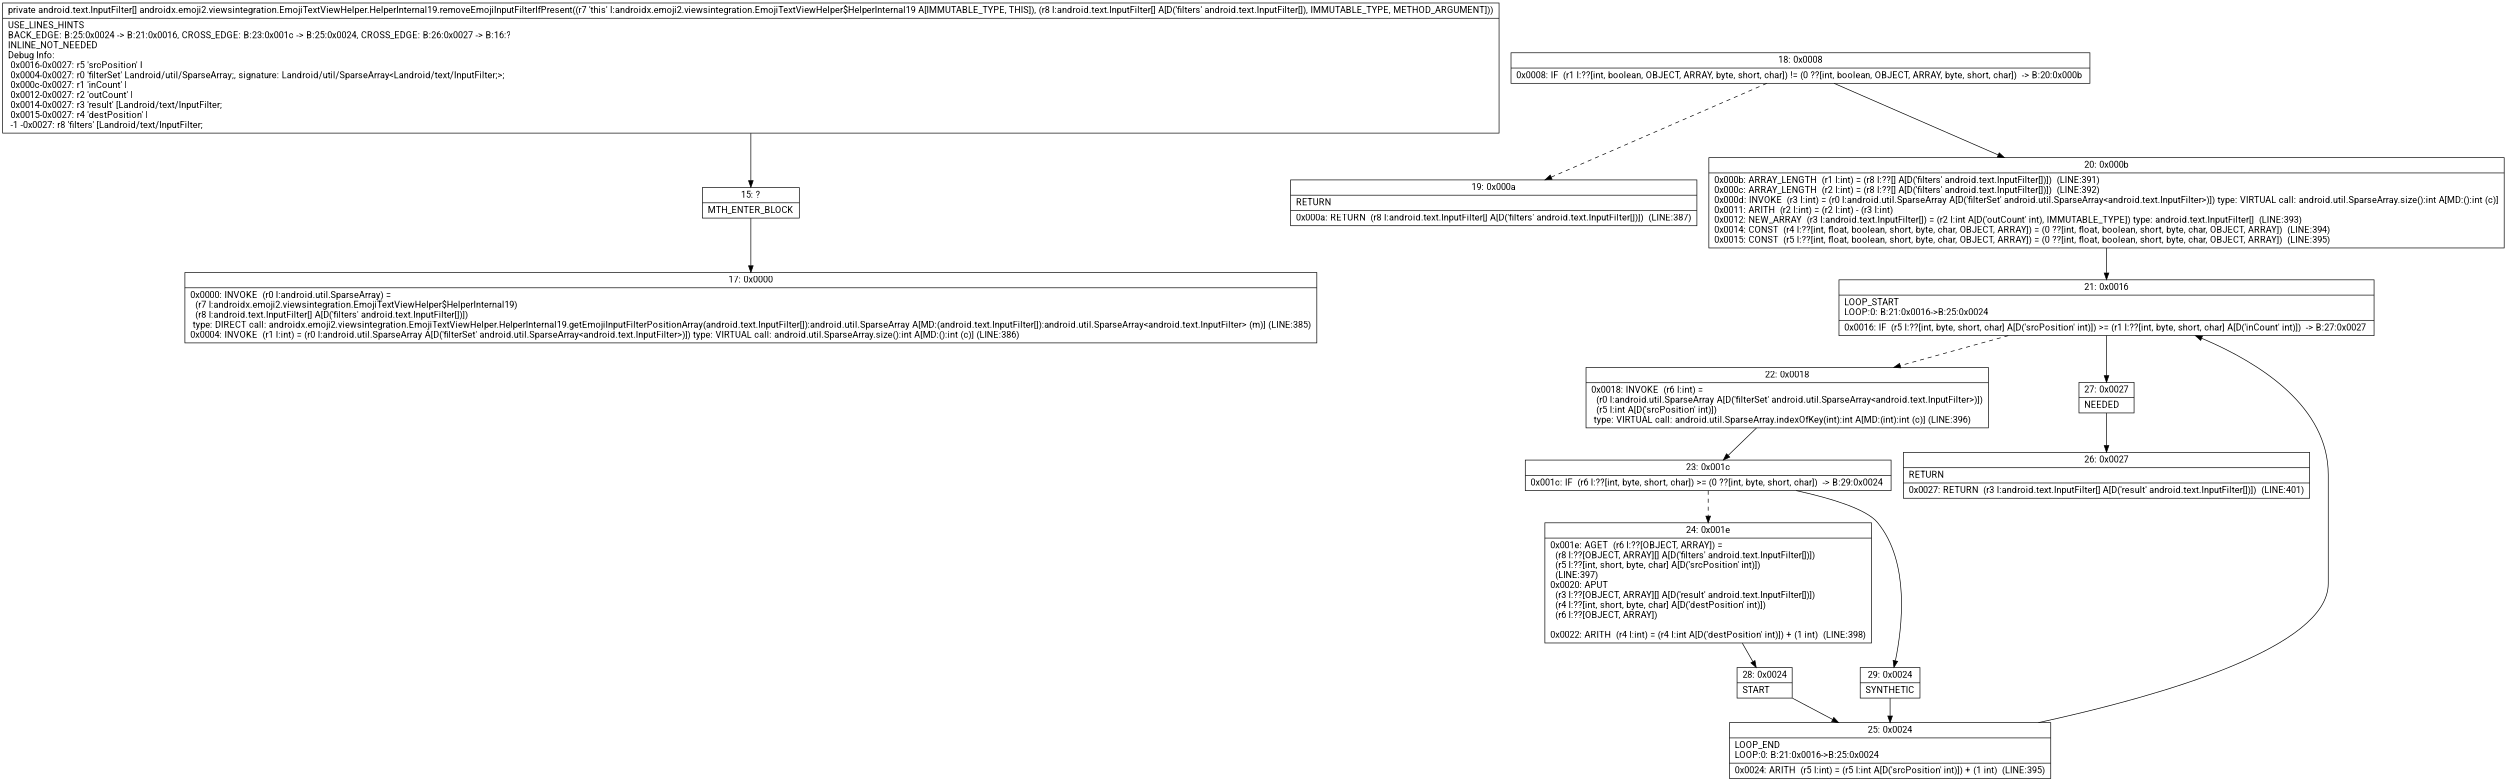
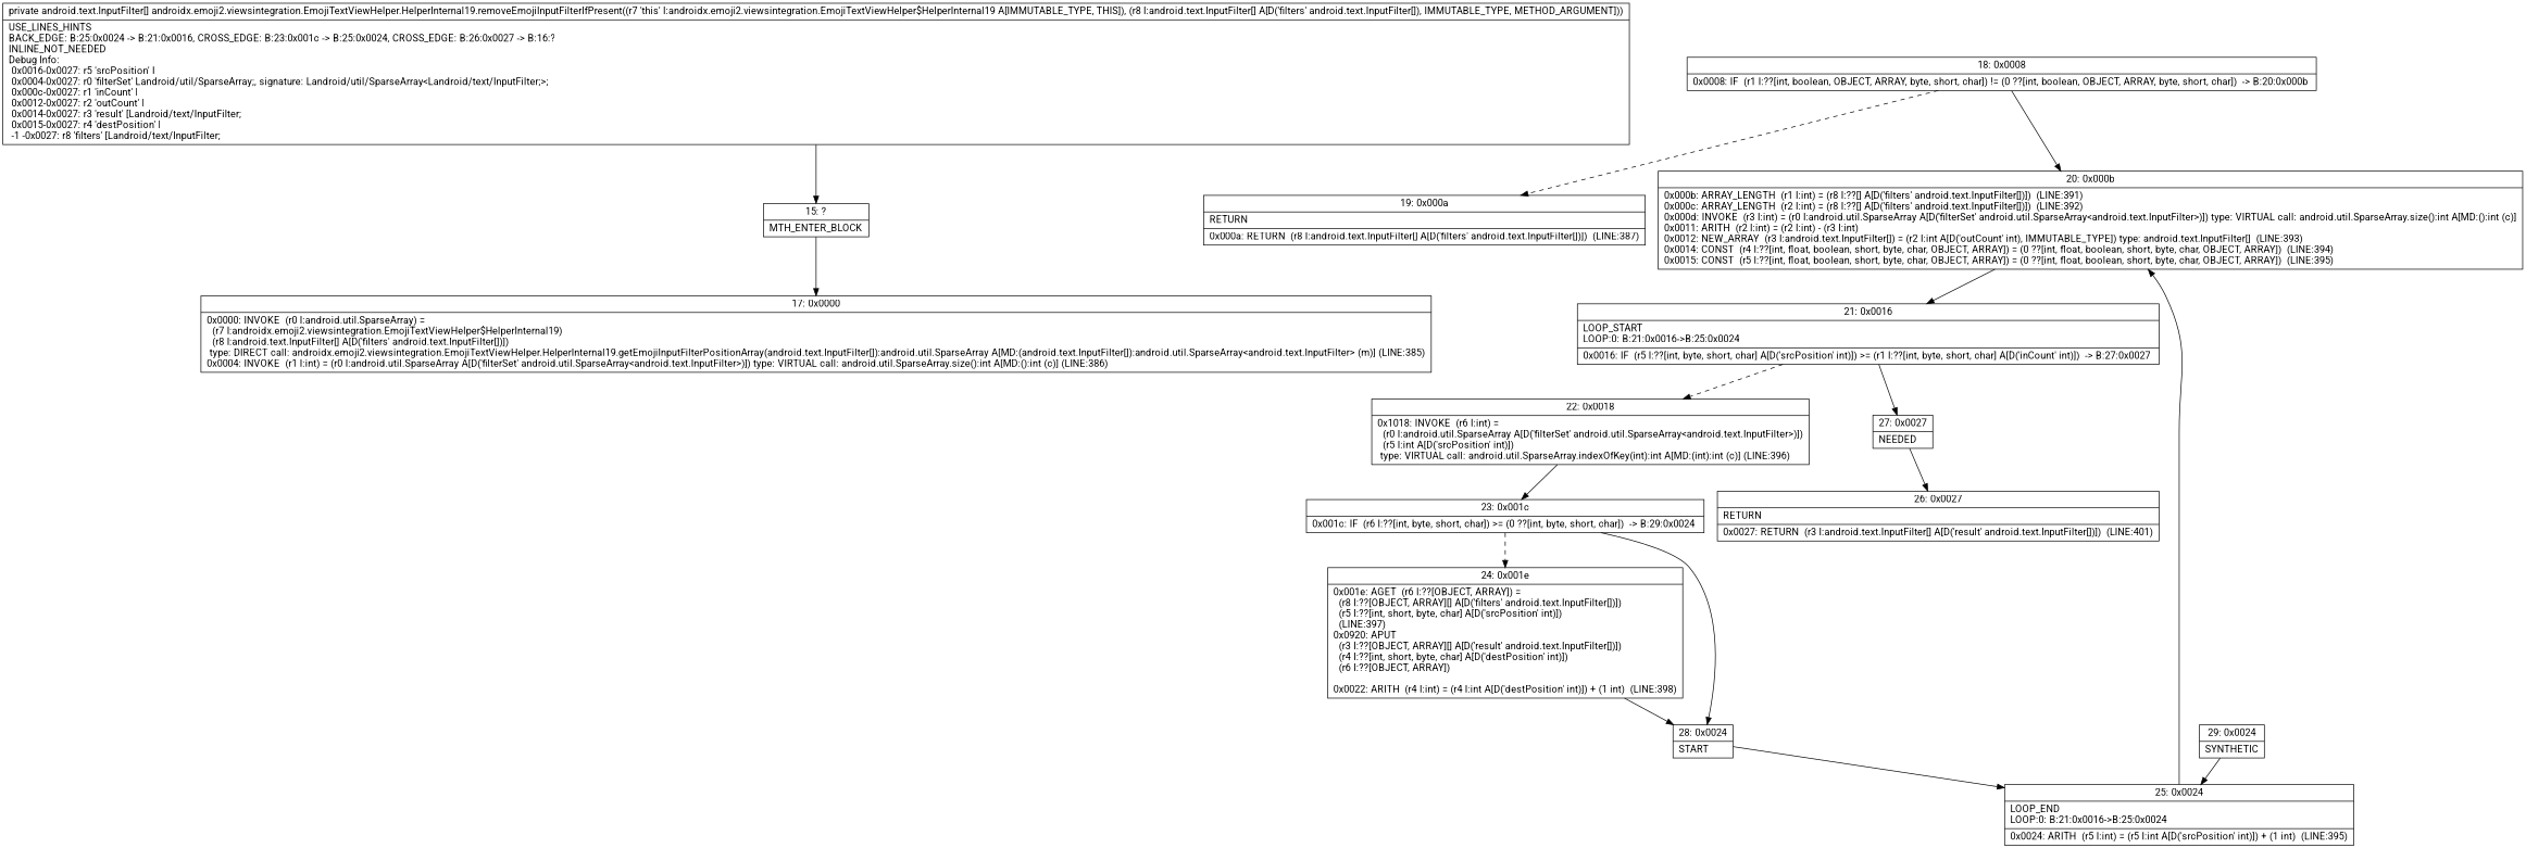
  digraph {
    fontname=Roboto
    node [fontname=Roboto shape=record]
    edge [fontname=Roboto]
    n1 [label="{15\:\ ?|MTH_ENTER_BLOCK\l}"]
    n2 [label="{17\:\ 0x0000|0x0000: INVOKE  (r0 I:android.util.SparseArray) = \l  (r7 I:androidx.emoji2.viewsintegration.EmojiTextViewHelper$HelperInternal19)\l  (r8 I:android.text.InputFilter[] A[D('filters' android.text.InputFilter[])])\l type: DIRECT call: androidx.emoji2.viewsintegration.EmojiTextViewHelper.HelperInternal19.getEmojiInputFilterPositionArray(android.text.InputFilter[]):android.util.SparseArray A[MD:(android.text.InputFilter[]):android.util.SparseArray\<android.text.InputFilter\> (m)] (LINE:385)\l0x0004: INVOKE  (r1 I:int) = (r0 I:android.util.SparseArray A[D('filterSet' android.util.SparseArray\<android.text.InputFilter\>)]) type: VIRTUAL call: android.util.SparseArray.size():int A[MD:():int (c)] (LINE:386)\l}"]
    n3 [label="{18\:\ 0x0008|0x0008: IF  (r1 I:??[int, boolean, OBJECT, ARRAY, byte, short, char]) != (0 ??[int, boolean, OBJECT, ARRAY, byte, short, char])  \-\> B:20:0x000b \l}"]
    n4 [label="{19\:\ 0x000a|RETURN\l|0x000a: RETURN  (r8 I:android.text.InputFilter[] A[D('filters' android.text.InputFilter[])])  (LINE:387)\l}"]
    n5 [label="{20\:\ 0x000b|0x000b: ARRAY_LENGTH  (r1 I:int) = (r8 I:??[] A[D('filters' android.text.InputFilter[])])  (LINE:391)\l0x000c: ARRAY_LENGTH  (r2 I:int) = (r8 I:??[] A[D('filters' android.text.InputFilter[])])  (LINE:392)\l0x000d: INVOKE  (r3 I:int) = (r0 I:android.util.SparseArray A[D('filterSet' android.util.SparseArray\<android.text.InputFilter\>)]) type: VIRTUAL call: android.util.SparseArray.size():int A[MD:():int (c)]\l0x0011: ARITH  (r2 I:int) = (r2 I:int) \- (r3 I:int) \l0x0012: NEW_ARRAY  (r3 I:android.text.InputFilter[]) = (r2 I:int A[D('outCount' int), IMMUTABLE_TYPE]) type: android.text.InputFilter[]  (LINE:393)\l0x0014: CONST  (r4 I:??[int, float, boolean, short, byte, char, OBJECT, ARRAY]) = (0 ??[int, float, boolean, short, byte, char, OBJECT, ARRAY])  (LINE:394)\l0x0015: CONST  (r5 I:??[int, float, boolean, short, byte, char, OBJECT, ARRAY]) = (0 ??[int, float, boolean, short, byte, char, OBJECT, ARRAY])  (LINE:395)\l}"]
    n6 [label="{21\:\ 0x0016|LOOP_START\lLOOP:0: B:21:0x0016\-\>B:25:0x0024\l|0x0016: IF  (r5 I:??[int, byte, short, char] A[D('srcPosition' int)]) \>= (r1 I:??[int, byte, short, char] A[D('inCount' int)])  \-\> B:27:0x0027 \l}"]
-   n7 [label="{22\:\ 0x0018|0x0018: INVOKE  (r6 I:int) = \l  (r0 I:android.util.SparseArray A[D('filterSet' android.util.SparseArray\<android.text.InputFilter\>)])\l  (r5 I:int A[D('srcPosition' int)])\l type: VIRTUAL call: android.util.SparseArray.indexOfKey(int):int A[MD:(int):int (c)] (LINE:396)\l}"]
+   n7 [label="{22\:\ 0x0018|0x1018: INVOKE  (r6 I:int) = \l  (r0 I:android.util.SparseArray A[D('filterSet' android.util.SparseArray\<android.text.InputFilter\>)])\l  (r5 I:int A[D('srcPosition' int)])\l type: VIRTUAL call: android.util.SparseArray.indexOfKey(int):int A[MD:(int):int (c)] (LINE:396)\l}"]
    n8 [label="{27\:\ 0x0027|NEEDED\l}"]
    n9 [label="{23\:\ 0x001c|0x001c: IF  (r6 I:??[int, byte, short, char]) \>= (0 ??[int, byte, short, char])  \-\> B:29:0x0024 \l}"]
    n10 [label="{26\:\ 0x0027|RETURN\l|0x0027: RETURN  (r3 I:android.text.InputFilter[] A[D('result' android.text.InputFilter[])])  (LINE:401)\l}"]
-   n11 [label="{24\:\ 0x001e|0x001e: AGET  (r6 I:??[OBJECT, ARRAY]) = \l  (r8 I:??[OBJECT, ARRAY][] A[D('filters' android.text.InputFilter[])])\l  (r5 I:??[int, short, byte, char] A[D('srcPosition' int)])\l  (LINE:397)\l0x0020: APUT  \l  (r3 I:??[OBJECT, ARRAY][] A[D('result' android.text.InputFilter[])])\l  (r4 I:??[int, short, byte, char] A[D('destPosition' int)])\l  (r6 I:??[OBJECT, ARRAY])\l \l0x0022: ARITH  (r4 I:int) = (r4 I:int A[D('destPosition' int)]) + (1 int)  (LINE:398)\l}"]
+   n11 [label="{24\:\ 0x001e|0x001e: AGET  (r6 I:??[OBJECT, ARRAY]) = \l  (r8 I:??[OBJECT, ARRAY][] A[D('filters' android.text.InputFilter[])])\l  (r5 I:??[int, short, byte, char] A[D('srcPosition' int)])\l  (LINE:397)\l0x0920: APUT  \l  (r3 I:??[OBJECT, ARRAY][] A[D('result' android.text.InputFilter[])])\l  (r4 I:??[int, short, byte, char] A[D('destPosition' int)])\l  (r6 I:??[OBJECT, ARRAY])\l \l0x0022: ARITH  (r4 I:int) = (r4 I:int A[D('destPosition' int)]) + (1 int)  (LINE:398)\l}"]
    n12 [label="{29\:\ 0x0024|SYNTHETIC\l}"]
    n13 [label="{28\:\ 0x0024|START\l}"]
    n14 [label="{25\:\ 0x0024|LOOP_END\lLOOP:0: B:21:0x0016\-\>B:25:0x0024\l|0x0024: ARITH  (r5 I:int) = (r5 I:int A[D('srcPosition' int)]) + (1 int)  (LINE:395)\l}"]
    n15 [label="{private android.text.InputFilter[] androidx.emoji2.viewsintegration.EmojiTextViewHelper.HelperInternal19.removeEmojiInputFilterIfPresent((r7 'this' I:androidx.emoji2.viewsintegration.EmojiTextViewHelper$HelperInternal19 A[IMMUTABLE_TYPE, THIS]), (r8 I:android.text.InputFilter[] A[D('filters' android.text.InputFilter[]), IMMUTABLE_TYPE, METHOD_ARGUMENT]))  | USE_LINES_HINTS\lBACK_EDGE: B:25:0x0024 \-\> B:21:0x0016, CROSS_EDGE: B:23:0x001c \-\> B:25:0x0024, CROSS_EDGE: B:26:0x0027 \-\> B:16:?\lINLINE_NOT_NEEDED\lDebug Info:\l  0x0016\-0x0027: r5 'srcPosition' I\l  0x0004\-0x0027: r0 'filterSet' Landroid\/util\/SparseArray;, signature: Landroid\/util\/SparseArray\<Landroid\/text\/InputFilter;\>;\l  0x000c\-0x0027: r1 'inCount' I\l  0x0012\-0x0027: r2 'outCount' I\l  0x0014\-0x0027: r3 'result' [Landroid\/text\/InputFilter;\l  0x0015\-0x0027: r4 'destPosition' I\l  \-1 \-0x0027: r8 'filters' [Landroid\/text\/InputFilter;\l}"]
    n1 -> n2
    n3 -> n4 [style=dashed]
    n3 -> n5
    n5 -> n6
    n6 -> n7 [style=dashed]
    n6 -> n8
    n7 -> n9
    n8 -> n10
    n9 -> n11 [style=dashed]
-   n9 -> n12
+   n9 -> n13
    n11 -> n13
    n12 -> n14
    n13 -> n14
-   n14 -> n6
+   n14 -> n5
    n15 -> n1
  }
